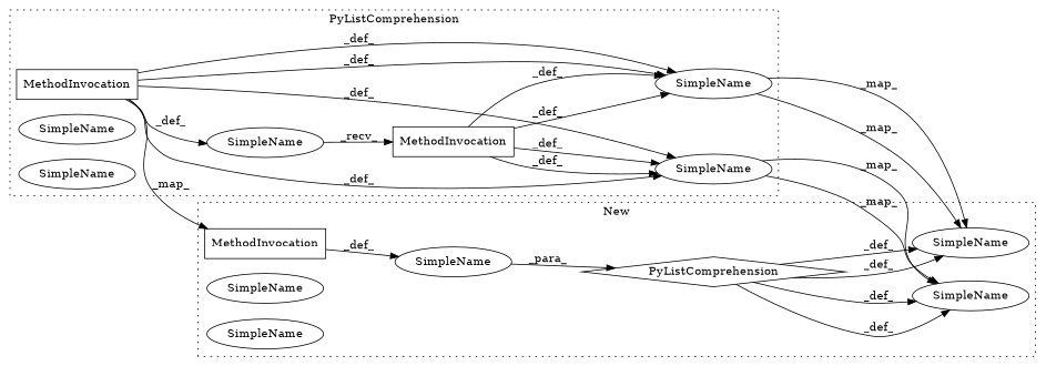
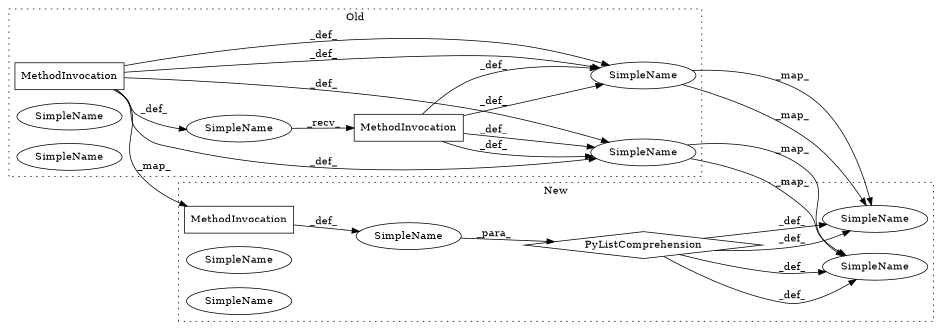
  digraph {
    rankdir=LR
    node [a=42 l=11 shape=ellipse]
    n1 [a=32 l=14 label=MethodInvocation s=9062 shape=box]
    n2 [a=32 l=14 label=MethodInvocation s=9047 shape=box]
    n3 [label=SimpleName s=9461]
    n4 [l=6 label=SimpleName s=10024]
    n5 [label=SimpleName s=9461]
    n6 [label=SimpleName l=""]
    n7 [l=6 label=SimpleName s=10024]
    n8 [a=32 l=14 label=MethodInvocation s=9119 shape=box]
    n9 [l=6 label=SimpleName s=10380]
    n10 [label=SimpleName s=9817]
    n11 [label=SimpleName s=9817]
    n12 [l=6 label=SimpleName s=10380]
    n13 [label=SimpleName l=""]
    n14 [a=109 l=132 label=PyListComprehension s=9176 shape=diamond]
    subgraph cluster_1 {
-     label=PyListComprehension
+     label=Old
      style=dotted
      n1
      n2
      n3
      n4
      n5
      n6
      n7
    }
    subgraph cluster_2 {
      label=New
      style=dotted
      n8
      n9
      n10
      n11
      n12
      n13
      n14
    }
    n1 -> n3 [label=_def_]
    n1 -> n3 [label=_def_]
    n1 -> n4 [label=_def_]
    n1 -> n4 [label=_def_]
    n2 -> n3 [label=_def_]
    n2 -> n3 [label=_def_]
    n2 -> n4 [label=_def_]
    n2 -> n4 [label=_def_]
    n2 -> n6 [label=_def_]
    n2 -> n8 [label=_map_]
    n3 -> n11 [label=_map_]
    n3 -> n11 [label=_map_]
    n4 -> n9 [label=_map_]
    n4 -> n9 [label=_map_]
    n6 -> n1 [label=_recv_]
    n8 -> n13 [label=_def_]
    n13 -> n14 [label=_para_]
    n14 -> n9 [label=_def_]
    n14 -> n9 [label=_def_]
    n14 -> n11 [label=_def_]
    n14 -> n11 [label=_def_]
  }
